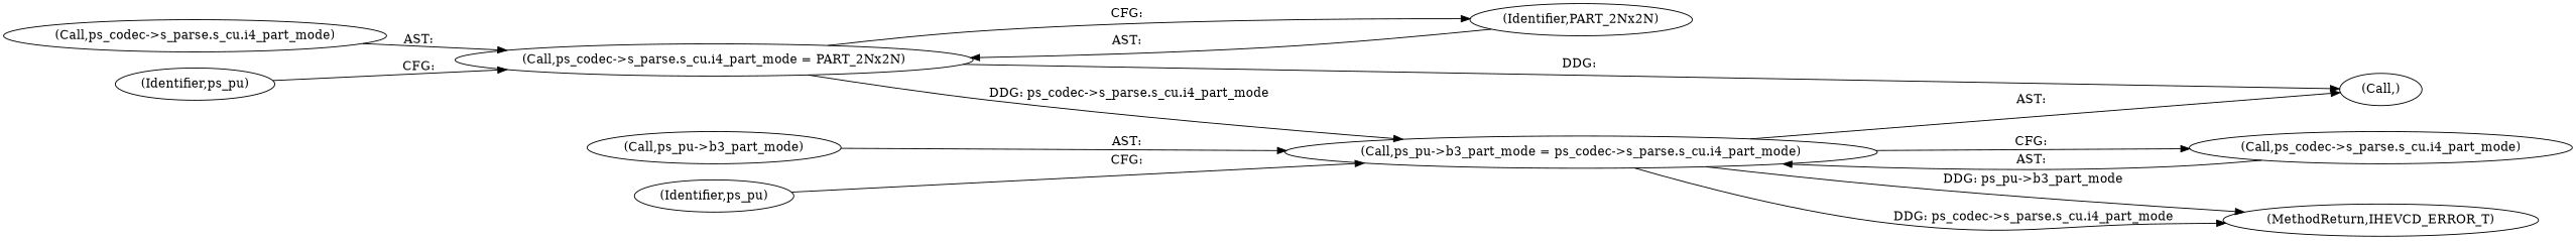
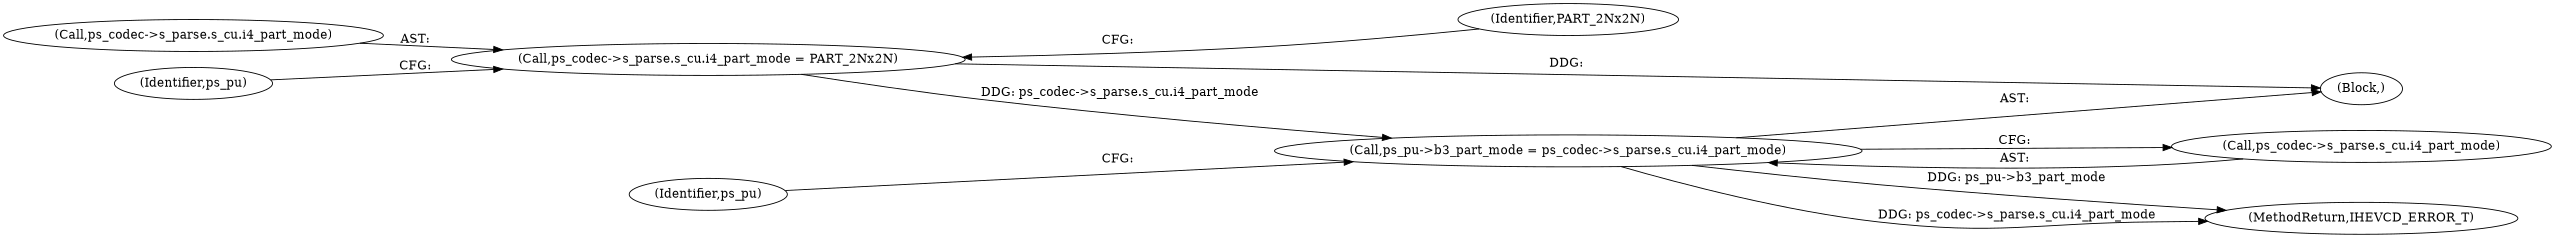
  digraph {
    rankdir=LR
    n1 [label="(Call,ps_pu->b3_part_mode = ps_codec->s_parse.s_cu.i4_part_mode)"]
-   n2 [label="(Call,)"]
+   n2 [label="(Block,)"]
    n3 [label="(Call,ps_codec->s_parse.s_cu.i4_part_mode)"]
    n4 [label="(MethodReturn,IHEVCD_ERROR_T)"]
    n5 [label="(Call,ps_codec->s_parse.s_cu.i4_part_mode = PART_2Nx2N)"]
    n6 [label="(Identifier,PART_2Nx2N)"]
-   n7 [label="(Call,ps_pu->b3_part_mode)"]
    n8 [label="(Identifier,ps_pu)"]
    n9 [label="(Call,ps_codec->s_parse.s_cu.i4_part_mode)"]
    n10 [label="(Identifier,ps_pu)"]
    n1 -> n2 [label="AST: "]
    n1 -> n3 [label="CFG: "]
    n1 -> n4 [label="DDG: ps_pu->b3_part_mode"]
    n1 -> n4 [label="DDG: ps_codec->s_parse.s_cu.i4_part_mode"]
    n3 -> n1 [label="AST: "]
    n5 -> n1 [label="DDG: ps_codec->s_parse.s_cu.i4_part_mode"]
    n5 -> n2 [label="DDG: "]
-   n5 -> n6 [label="CFG: "]
-   n6 -> n5 [label="AST: "]
-   n7 -> n1 [label="AST: "]
+   n6 -> n5 [label="CFG: "]
    n8 -> n1 [label="CFG: "]
    n9 -> n5 [label="AST: "]
    n10 -> n5 [label="CFG: "]
  }
